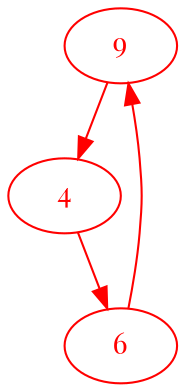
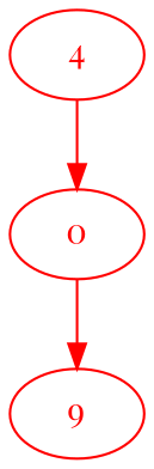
  digraph {
    fontname="Playfair Display"
    node [color=red fontcolor=red fontname="Playfair Display"]
    edge [color=red fontname="Playfair Display"]
    n1 [label=9]
-   0 [label=6]
+   0
    4
-   n1 -> 4
    0 -> n1
    4 -> 0
  }
